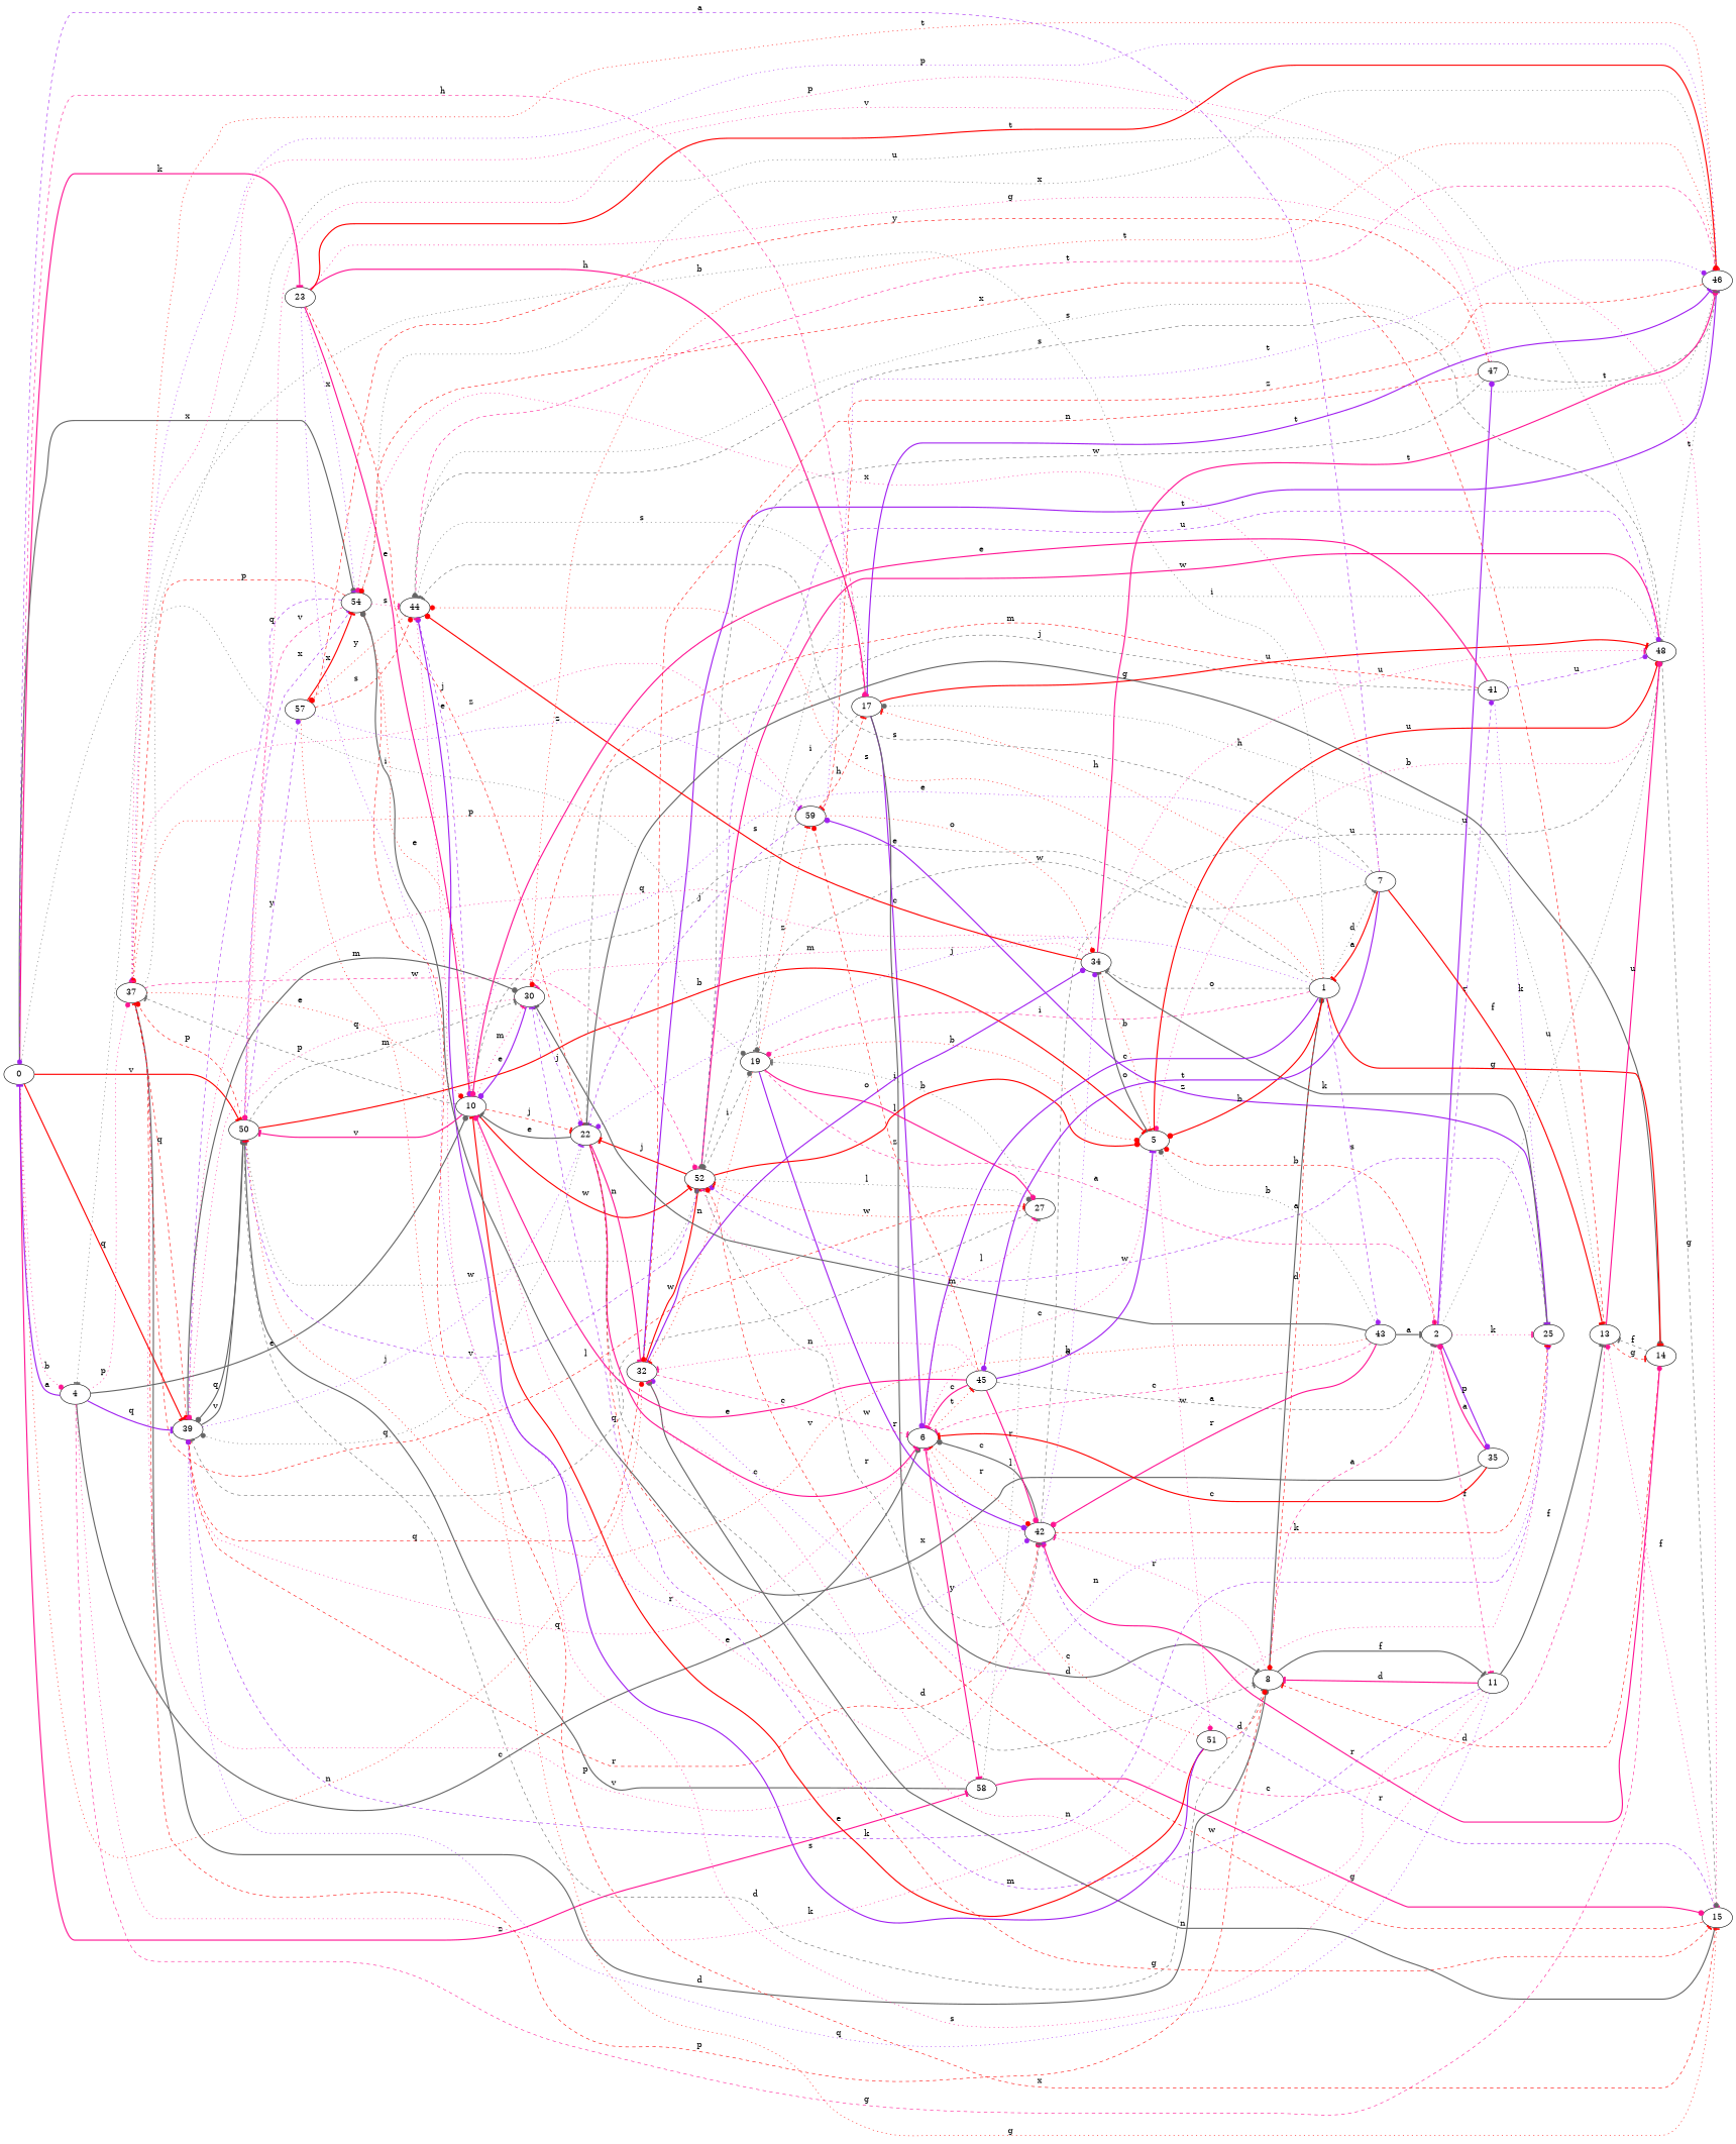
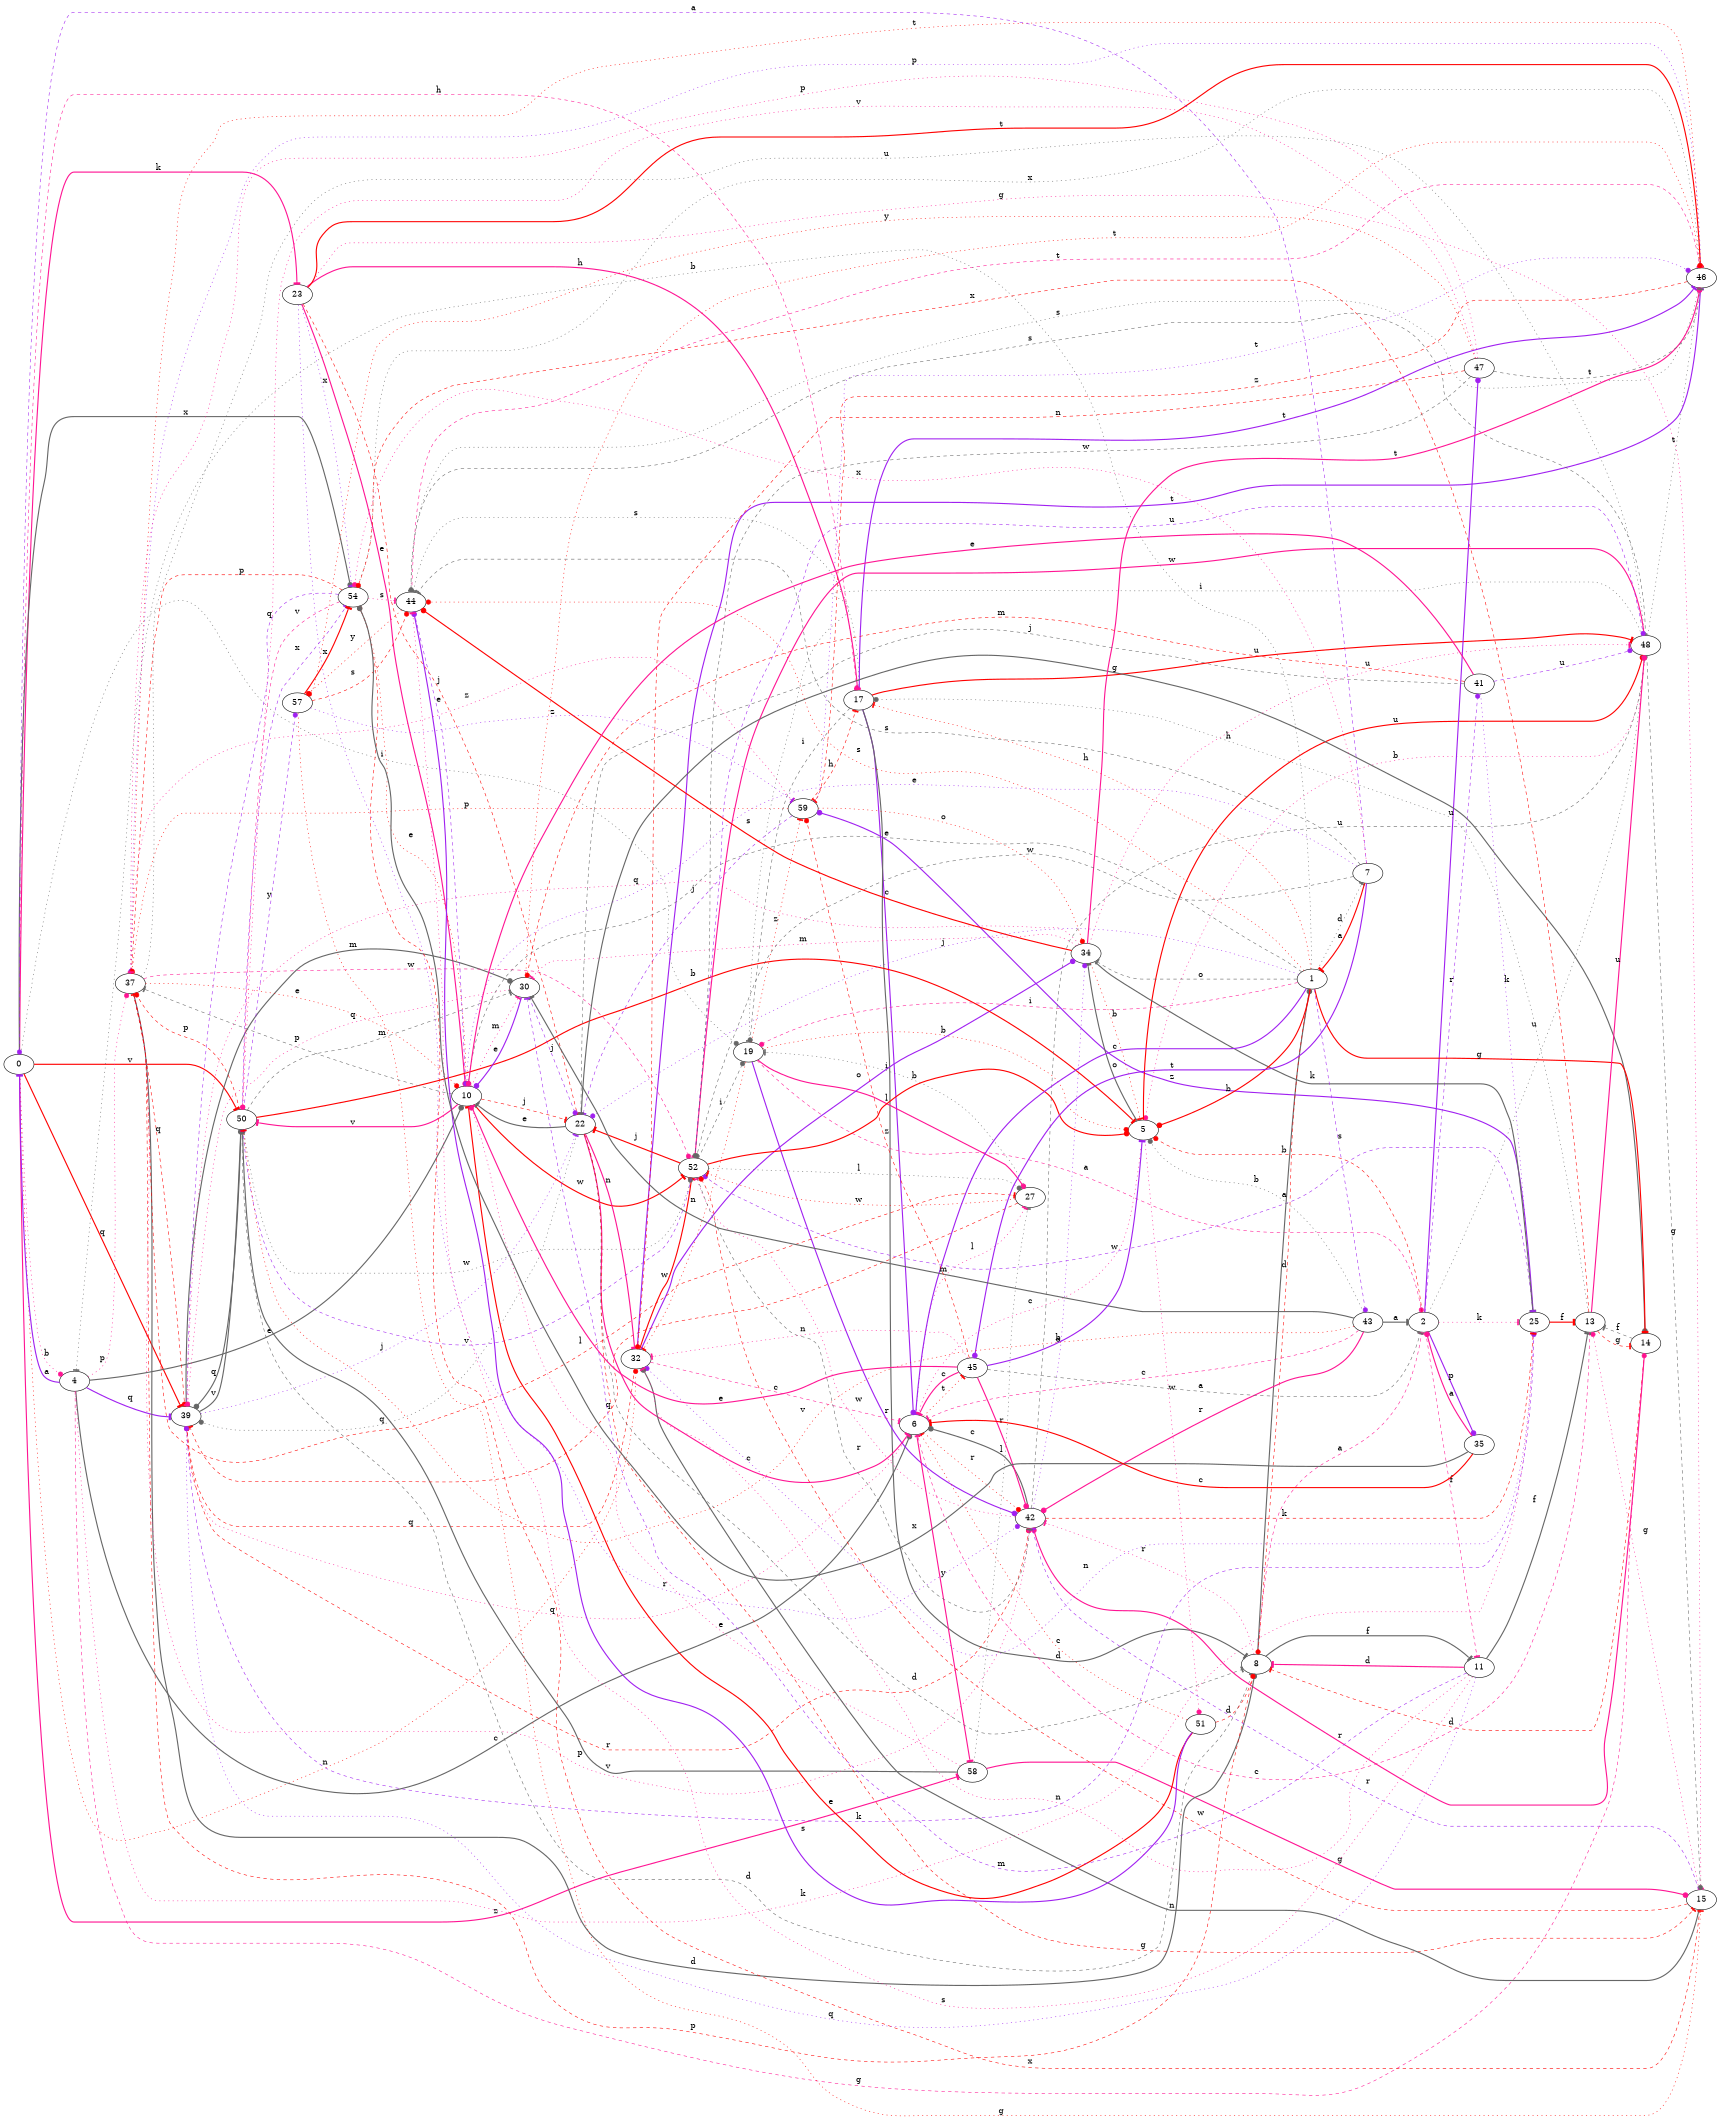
  strict digraph {
    rankdir=LR
    edge [arrowhead=tee color=red style=dotted]
    0
    4
    17
    19
    23
    32
    39
    50
    54
    58
    6
    10
    14
    25
    37
    8
    44
    48
    46
    5
    2
    27
    42
    59
    22
    15
    34
    52
    30
    57
    1
    7
    43
    51
    45
    11
    13
    35
    41
    47
    0 -> 4 [arrowhead=dot color=deeppink label=b]
    0 -> 17 [arrowhead=dot color=deeppink label=h style=dashed]
    0 -> 19 [arrowhead=dot color=gray40 label=i]
    0 -> 23 [color=deeppink label=k style=bold]
    0 -> 32 [arrowhead=dot label=n]
    0 -> 39 [label=q style=bold]
    0 -> 50 [label=v style=bold]
    0 -> 54 [arrowhead=dot color=gray40 label=x style=bold]
    0 -> 58 [color=deeppink label=z style=bold]
    4 -> 0 [color=purple label=a style=bold]
    4 -> 39 [color=purple label=q style=bold]
    4 -> 6 [arrowhead=dot color=gray40 label=c style=bold]
    4 -> 10 [arrowhead=dot color=gray40 label=e style=bold]
    4 -> 14 [arrowhead=dot color=deeppink label=g style=dashed]
    4 -> 25 [color=deeppink label=k]
    4 -> 37 [arrowhead=dot color=deeppink label=p]
    17 -> 19 [arrowhead=dot color=gray40 label=i style=dashed]
    17 -> 6 [arrowhead=dot color=purple label=c style=bold]
    17 -> 8 [color=gray40 label=d style=bold]
    17 -> 44 [color=gray40 label=s]
    17 -> 48 [label=u style=bold]
    17 -> 46 [color=purple label=t style=bold]
    19 -> 32 [label=n]
    19 -> 5 [arrowhead=dot label=b]
    19 -> 2 [arrowhead=dot color=deeppink label=a style=dashed]
    19 -> 27 [arrowhead=dot color=deeppink label=l style=bold]
    19 -> 42 [arrowhead=dot color=purple label=r style=bold]
    19 -> 59 [label=z]
    23 -> 17 [color=deeppink label=h style=bold]
    23 -> 54 [color=purple label=x]
    23 -> 10 [arrowhead=dot color=deeppink label=e style=bold]
    23 -> 46 [label=t style=bold]
    23 -> 42 [arrowhead=dot color=purple label=r]
    23 -> 22 [label=j style=dashed]
    23 -> 15 [color=deeppink label=g]
    32 -> 39 [arrowhead=dot label=q style=dashed]
    32 -> 6 [color=deeppink label=c style=dashed]
    32 -> 46 [color=purple label=t style=bold]
    32 -> 34 [arrowhead=dot color=purple label=o style=bold]
    32 -> 52 [label=w style=bold]
    39 -> 50 [arrowhead=dot color=gray40 label=v style=bold]
    39 -> 25 [arrowhead=dot color=purple label=k style=dashed]
    39 -> 42 [arrowhead=dot label=r style=dashed]
    39 -> 22 [color=purple label=j]
    39 -> 30 [arrowhead=dot color=gray40 label=m style=bold]
    50 -> 39 [arrowhead=dot color=gray40 label=q style=bold]
    50 -> 54 [color=purple label=x style=dashed]
    50 -> 37 [arrowhead=dot label=p style=dashed]
    50 -> 8 [color=gray40 label=d style=dashed]
    50 -> 5 [label=b style=bold]
    50 -> 52 [arrowhead=dot color=gray40 label=w]
    50 -> 30 [color=gray40 label=m style=dashed]
    50 -> 57 [arrowhead=dot color=purple label=y style=dashed]
    54 -> 39 [color=purple label=q style=dashed]
    54 -> 50 [arrowhead=dot color=deeppink label=v style=dashed]
    54 -> 10 [arrowhead=dot label=e]
    54 -> 37 [label=p style=dashed]
    54 -> 44 [color=deeppink label=s]
    58 -> 50 [arrowhead=dot color=gray40 label=v style=bold]
    58 -> 10 [arrowhead=dot color=deeppink label=e]
    58 -> 27 [color=gray40 label=l]
    58 -> 15 [arrowhead=dot color=deeppink label=g style=bold]
    6 -> 39 [arrowhead=dot color=deeppink label=q]
    6 -> 58 [color=deeppink label=y style=bold]
    6 -> 27 [color=deeppink label=l]
    6 -> 42 [arrowhead=dot label=r]
    6 -> 45 [label=t]
    10 -> 50 [color=deeppink label=v style=bold]
    10 -> 37 [color=gray40 label=p style=dashed]
    10 -> 22 [label=j style=dashed]
    10 -> 52 [label=w style=bold]
    10 -> 30 [color=deeppink label=m]
    14 -> 8 [label=d style=dashed]
    14 -> 42 [arrowhead=dot color=deeppink label=r style=bold]
    14 -> 13 [color=gray40 label=f style=dashed]
    25 -> 32 [arrowhead=dot color=purple label=n]
    25 -> 59 [arrowhead=dot color=purple label=z style=bold]
    25 -> 52 [arrowhead=dot color=purple label=w style=dashed]
-   7 -> 13 [label=f style=bold]
+   25 -> 13 [label=f style=bold]
    37 -> 39 [arrowhead=dot label=q style=dashed]
    37 -> 10 [arrowhead=dot label=e]
    37 -> 8 [arrowhead=dot color=gray40 label=d style=bold]
    37 -> 48 [color=gray40 label=u]
    37 -> 46 [arrowhead=dot label=t]
    37 -> 27 [label=l style=dashed]
    37 -> 42 [arrowhead=dot color=deeppink label=p]
    37 -> 59 [color=deeppink label=z]
    37 -> 52 [arrowhead=dot color=deeppink label=w style=dashed]
    8 -> 37 [label=p style=dashed]
    8 -> 2 [color=deeppink label=a style=dashed]
    8 -> 42 [color=deeppink label=r]
    8 -> 1 [arrowhead=dot color=gray40 label=a style=bold]
    8 -> 11 [color=gray40 label=f style=bold]
    44 -> 10 [arrowhead=dot color=purple label=e style=dashed]
    44 -> 46 [color=deeppink label=t style=dashed]
    44 -> 57 [arrowhead=dot label=y]
    48 -> 19 [color=gray40 label=i]
    48 -> 44 [arrowhead=dot color=gray40 label=s style=dashed]
    48 -> 46 [arrowhead=dot color=gray40 label=t]
    48 -> 5 [arrowhead=dot color=deeppink label=b]
    48 -> 15 [arrowhead=dot color=gray40 label=g style=dashed]
    48 -> 52 [color=deeppink label=w style=bold]
    46 -> 54 [color=gray40 label=x]
    46 -> 37 [arrowhead=dot color=purple label=p]
    46 -> 44 [color=gray40 label=s]
    46 -> 59 [label=z style=dashed]
    5 -> 6 [color=deeppink label=c]
    5 -> 48 [arrowhead=dot label=u style=bold]
    5 -> 34 [color=gray40 label=o style=bold]
    5 -> 51 [arrowhead=dot color=deeppink label=w]
    2 -> 25 [color=deeppink label=k]
    2 -> 48 [color=gray40 label=u]
    2 -> 5 [arrowhead=dot label=b style=dashed]
    2 -> 11 [color=deeppink label=f style=dashed]
    2 -> 35 [arrowhead=dot color=purple label=p style=bold]
    2 -> 41 [arrowhead=dot color=purple label=r style=dashed]
    2 -> 47 [arrowhead=dot color=purple label=u style=bold]
    27 -> 19 [color=gray40 label=i]
-   27 -> 39 [color=gray40 label=q style=dashed]
+   27 -> 39 [label=q style=dashed]
    27 -> 52 [label=w]
    42 -> 6 [arrowhead=dot color=gray40 label=c style=bold]
    42 -> 25 [label=k style=dashed]
    42 -> 48 [arrowhead=dot color=gray40 label=u style=dashed]
    42 -> 34 [arrowhead=dot color=purple label=o]
    42 -> 52 [color=deeppink label=w]
    59 -> 17 [label=h style=dashed]
    59 -> 37 [arrowhead=dot label=p]
    59 -> 46 [arrowhead=dot color=purple label=t]
    59 -> 22 [color=purple label=j style=dashed]
    59 -> 34 [arrowhead=dot label=o]
    22 -> 32 [color=deeppink label=n style=bold]
    22 -> 39 [arrowhead=dot color=gray40 label=q]
    22 -> 6 [color=deeppink label=c style=bold]
    22 -> 10 [color=gray40 label=e style=bold]
    22 -> 14 [arrowhead=dot color=gray40 label=g style=bold]
    22 -> 8 [color=gray40 label=d style=dashed]
    22 -> 15 [label=g style=dashed]
    15 -> 32 [arrowhead=dot color=gray40 label=n style=bold]
    15 -> 54 [arrowhead=dot label=x style=dashed]
    15 -> 42 [color=purple label=r style=dashed]
    15 -> 52 [arrowhead=dot label=w style=dashed]
-   15 -> 13 [arrowhead=dot color=deeppink label=f]
+   15 -> 13 [arrowhead=dot color=deeppink label=g]
    34 -> 39 [color=deeppink label=q]
    34 -> 25 [color=gray40 label=k style=bold]
    34 -> 44 [arrowhead=dot label=s style=bold]
    34 -> 48 [color=deeppink label=u]
    34 -> 46 [arrowhead=dot color=deeppink label=t style=bold]
    34 -> 5 [label=b]
    34 -> 30 [color=deeppink label=m]
    52 -> 19 [arrowhead=dot color=gray40 label=i style=dashed]
    52 -> 50 [color=purple label=v style=dashed]
    52 -> 48 [arrowhead=dot color=purple label=u style=dashed]
    52 -> 5 [arrowhead=dot label=b style=bold]
    52 -> 27 [arrowhead=dot color=gray40 label=l]
    52 -> 42 [color=gray40 label=r style=dashed]
    52 -> 22 [label=j style=bold]
    30 -> 39 [arrowhead=dot color=deeppink label=q]
    30 -> 10 [arrowhead=dot color=purple label=e style=bold]
    30 -> 46 [arrowhead=dot label=t]
    30 -> 22 [arrowhead=dot color=purple label=j style=dashed]
    57 -> 54 [label=x style=bold]
    57 -> 44 [arrowhead=dot label=s style=dashed]
    57 -> 59 [color=purple label=z]
    57 -> 15 [label=g]
    1 -> 4 [color=gray40 label=b]
    1 -> 17 [label=h]
    1 -> 19 [arrowhead=dot color=deeppink label=i style=dashed]
    1 -> 6 [color=purple label=c style=bold]
    1 -> 10 [arrowhead=dot color=gray40 label=e style=dashed]
    1 -> 14 [label=g style=bold]
    1 -> 8 [arrowhead=dot label=d style=dashed]
    1 -> 44 [arrowhead=dot label=s]
    1 -> 5 [arrowhead=dot label=b style=bold]
    1 -> 22 [arrowhead=dot color=purple label=j]
    1 -> 34 [color=gray40 label=o style=dashed]
    1 -> 7 [color=gray40 label=d]
    1 -> 43 [arrowhead=dot color=purple label=s style=dashed]
    7 -> 0 [arrowhead=dot color=purple label=a style=dashed]
    7 -> 54 [arrowhead=dot color=deeppink label=x]
    7 -> 10 [arrowhead=dot color=purple label=e]
    7 -> 44 [color=gray40 label=s style=dashed]
    7 -> 52 [arrowhead=dot color=gray40 label=w style=dashed]
    7 -> 1 [label=a style=bold]
    7 -> 45 [arrowhead=dot color=purple label=t style=bold]
    43 -> 50 [label=v]
    43 -> 6 [color=deeppink label=c style=dashed]
    43 -> 5 [arrowhead=dot color=gray40 label=b]
    43 -> 2 [color=gray40 label=a style=bold]
    43 -> 42 [arrowhead=dot color=deeppink label=r style=bold]
    43 -> 30 [color=gray40 label=m style=bold]
    51 -> 6 [label=c]
    51 -> 10 [label=e style=bold]
    51 -> 8 [arrowhead=dot label=d style=dashed]
    51 -> 44 [arrowhead=dot color=purple label=s style=bold]
    45 -> 32 [color=deeppink label=n]
    45 -> 6 [color=deeppink label=c style=bold]
    45 -> 10 [color=deeppink label=e style=bold]
    45 -> 5 [color=purple label=b style=bold]
    45 -> 2 [color=gray40 label=a style=dashed]
    45 -> 42 [arrowhead=dot color=deeppink label=r style=bold]
    45 -> 59 [arrowhead=dot label=z style=dashed]
    11 -> 32 [color=deeppink label=n]
    11 -> 39 [arrowhead=dot color=purple label=q]
    11 -> 8 [color=deeppink label=d style=bold]
    11 -> 44 [color=deeppink label=s]
    11 -> 30 [color=purple label=m style=dashed]
    11 -> 13 [color=gray40 label=f style=bold]
    13 -> 17 [arrowhead=dot color=gray40 label=h]
    13 -> 54 [arrowhead=dot label=x style=dashed]
    13 -> 6 [color=deeppink label=c style=dashed]
    13 -> 14 [label=g style=dashed]
    13 -> 48 [arrowhead=dot color=deeppink label=u style=bold]
    35 -> 54 [arrowhead=dot color=gray40 label=x style=bold]
    35 -> 6 [label=c style=bold]
    35 -> 2 [arrowhead=dot color=deeppink label=a style=bold]
    41 -> 10 [arrowhead=dot color=deeppink label=e style=bold]
    41 -> 25 [color=purple label=k]
    41 -> 48 [arrowhead=dot color=purple label=u style=dashed]
    41 -> 22 [color=gray40 label=j style=dashed]
    41 -> 30 [arrowhead=dot label=m style=dashed]
    47 -> 32 [arrowhead=dot label=n style=dashed]
    47 -> 50 [arrowhead=dot color=deeppink label=v]
    47 -> 37 [color=deeppink label=p]
    47 -> 46 [color=gray40 label=t style=dashed]
    47 -> 52 [arrowhead=dot color=gray40 label=w style=dashed]
-   47 -> 57 [arrowhead=dot label=y style=dashed]
+   47 -> 57 [arrowhead=dot label=y]
  }
